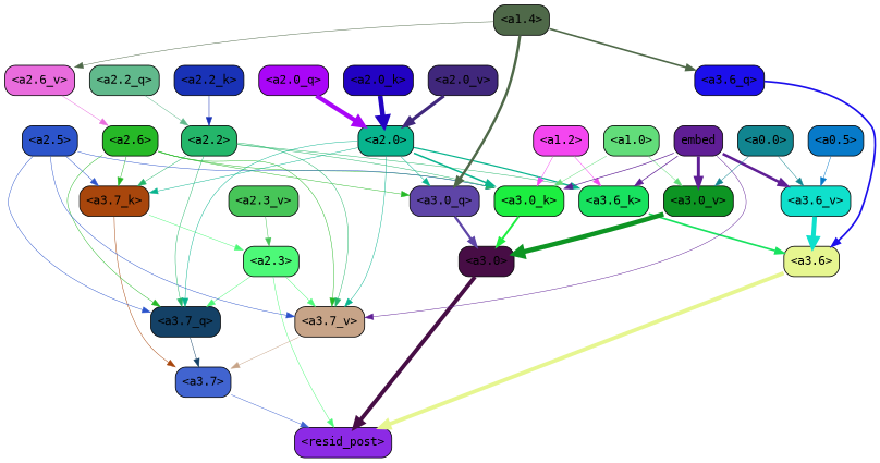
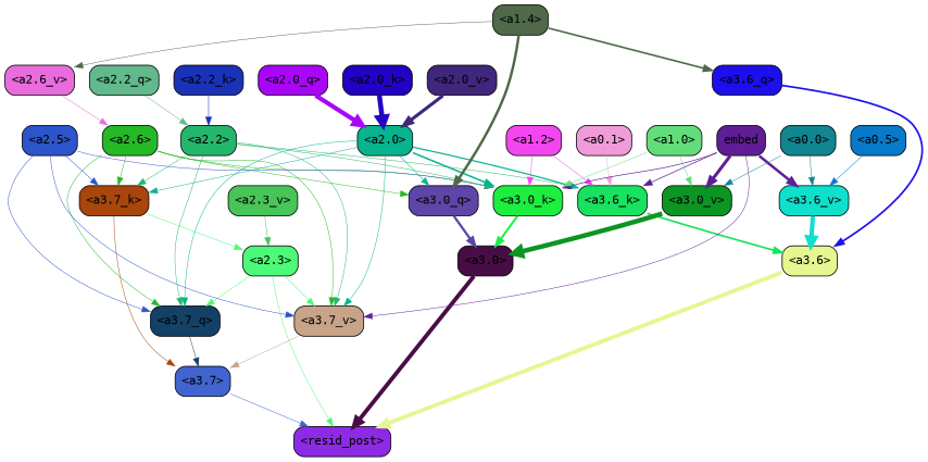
  strict digraph {
    fontname="DejaVu Sans Mono"
    splines=true
    node [color=black fontname="DejaVu Sans Mono" shape=box style="filled, rounded"]
    edge [color="#08b48e" fontname="DejaVu Sans Mono" penwidth=0.6]
    "<a3.7>" [fillcolor="#4164d0"]
    "<resid_post>" [fillcolor="#8c2ae5"]
    "<a3.6>" [fillcolor="#e6f690"]
    "<a3.0>" [fillcolor="#470d45"]
    "<a2.3>" [fillcolor="#4df978"]
    "<a3.7_q>" [fillcolor="#144166"]
    "<a3.7_v>" [fillcolor="#c7a488"]
    "<a3.7_k>" [fillcolor="#a8460c"]
    "<a3.6_q>" [fillcolor="#1c0fec"]
    "<a3.0_q>" [fillcolor="#5e45a7"]
    "<a3.6_k>" [fillcolor="#18e25f"]
    "<a3.0_k>" [fillcolor="#1cef40"]
    "<a3.6_v>" [fillcolor="#0fe0cc"]
    "<a3.0_v>" [fillcolor="#0d9523"]
    "<a2.6>" [fillcolor="#26b927"]
    "<a2.5>" [fillcolor="#2c54cb"]
    "<a2.2>" [fillcolor="#24b66a"]
    "<a2.0>" [fillcolor="#08b48e"]
    "<a1.4>" [fillcolor="#4f6949"]
    "<a2.6_v>" [fillcolor="#e96cdd"]
    "<a1.2>" [fillcolor="#f446f0"]
+   "<a0.1>" [fillcolor="#f09bda"]
    embed [fillcolor="#5f1e95"]
    "<a1.0>" [fillcolor="#62dd7a"]
    "<a0.5>" [fillcolor="#077ac9"]
    "<a0.0>" [fillcolor="#118590"]
    "<a2.2_q>" [fillcolor="#61b98c"]
    "<a2.0_q>" [fillcolor="#a906f7"]
    "<a2.2_k>" [fillcolor="#1932b7"]
    "<a2.0_k>" [fillcolor="#2202c3"]
    "<a2.3_v>" [fillcolor="#47c558"]
    "<a2.0_v>" [fillcolor="#40277c"]
    "<a3.7>" -> "<resid_post>" [color="#4164d0"]
    "<a3.6>" -> "<resid_post>" [color="#e6f690" penwidth=4.751592040061951]
    "<a3.0>" -> "<resid_post>" [color="#470d45" penwidth=4.904066681861877]
    "<a2.3>" -> "<resid_post>" [color="#4df978"]
    "<a2.3>" -> "<a3.7_q>" [color="#4df978"]
    "<a2.3>" -> "<a3.7_v>" [color="#4df978"]
    "<a3.7_q>" -> "<a3.7>" [color="#144166"]
    "<a3.7_v>" -> "<a3.7>" [color="#c7a488"]
    "<a3.7_k>" -> "<a3.7>" [color="#a8460c"]
    "<a3.7_k>" -> "<a2.3>" [color="#4df978" penwidth=0.6069068089127541]
    "<a3.6_q>" -> "<a3.6>" [color="#1c0fec" penwidth=2.160832464694977]
    "<a3.0_q>" -> "<a3.0>" [color="#5e45a7" penwidth=2.870753765106201]
    "<a3.6_k>" -> "<a3.6>" [color="#18e25f" penwidth=2.13908451795578]
    "<a3.0_k>" -> "<a3.0>" [color="#1cef40" penwidth=2.520303964614868]
    "<a3.6_v>" -> "<a3.6>" [color="#0fe0cc" penwidth=5.297133803367615]
    "<a3.0_v>" -> "<a3.0>" [color="#0d9523" penwidth=5.680712580680847]
    "<a2.6>" -> "<a3.7_q>" [color="#26b927"]
    "<a2.6>" -> "<a3.7_v>" [color="#26b927"]
    "<a2.6>" -> "<a3.7_k>" [color="#26b927"]
    "<a2.6>" -> "<a3.0_q>" [color="#26b927"]
    "<a2.6>" -> "<a3.0_k>" [color="#26b927"]
    "<a2.5>" -> "<a3.7_q>" [color="#2c54cb"]
    "<a2.5>" -> "<a3.7_v>" [color="#2c54cb"]
    "<a2.5>" -> "<a3.7_k>" [color="#2c54cb"]
    "<a2.5>" -> "<a3.0_k>" [color="#2c54cb"]
    "<a2.2>" -> "<a3.7_q>" [color="#24b66a"]
    "<a2.2>" -> "<a3.7_v>" [color="#24b66a"]
    "<a2.2>" -> "<a3.7_k>" [color="#24b66a"]
    "<a2.2>" -> "<a3.6_k>" [color="#24b66a"]
    "<a2.2>" -> "<a3.0_k>" [color="#24b66a"]
    "<a2.0>" -> "<a3.7_q>"
    "<a2.0>" -> "<a3.7_v>"
    "<a2.0>" -> "<a3.7_k>"
    "<a2.0>" -> "<a3.0_q>"
    "<a2.0>" -> "<a3.6_k>" [penwidth=1.564806342124939]
    "<a2.0>" -> "<a3.0_k>" [penwidth=1.9353990852832794]
    "<a1.4>" -> "<a3.6_q>" [color="#4f6949" penwidth=2.0727532356977463]
    "<a1.4>" -> "<a3.0_q>" [color="#4f6949" penwidth=3.1279823780059814]
    "<a1.4>" -> "<a2.6_v>" [color="#4f6949"]
    "<a2.6_v>" -> "<a2.6>" [color="#e96cdd"]
    "<a1.2>" -> "<a3.6_k>" [color="#f446f0"]
    "<a1.2>" -> "<a3.0_k>" [color="#f446f0"]
+   "<a0.1>" -> "<a3.6_k>" [color="#f09bda"]
    embed -> "<a3.7_v>" [color="#5f1e95"]
    embed -> "<a3.6_k>" [color="#5f1e95" penwidth=0.8915999233722687]
    embed -> "<a3.0_k>" [color="#5f1e95" penwidth=0.832088902592659]
    embed -> "<a3.6_v>" [color="#5f1e95" penwidth=3.1840110421180725]
    embed -> "<a3.0_v>" [color="#5f1e95" penwidth=3.8132747188210487]
    "<a1.0>" -> "<a3.0_k>" [color="#62dd7a"]
    "<a1.0>" -> "<a3.0_v>" [color="#62dd7a"]
    "<a0.5>" -> "<a3.6_v>" [color="#077ac9"]
    "<a0.0>" -> "<a3.6_v>" [color="#118590"]
    "<a0.0>" -> "<a3.0_v>" [color="#118590"]
    "<a2.2_q>" -> "<a2.2>" [color="#61b98c"]
    "<a2.0_q>" -> "<a2.0>" [color="#a906f7" penwidth=5.29856276512146]
    "<a2.2_k>" -> "<a2.2>" [color="#1932b7" penwidth=0.6722683310508728]
    "<a2.0_k>" -> "<a2.0>" [color="#2202c3" penwidth=5.859246134757996]
    "<a2.3_v>" -> "<a2.3>" [color="#47c558"]
    "<a2.0_v>" -> "<a2.0>" [color="#40277c" penwidth=3.9621697664260864]
  }
